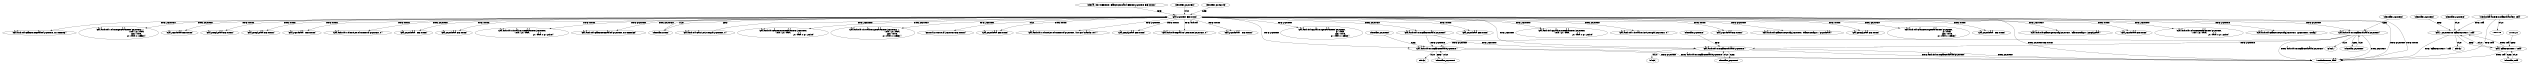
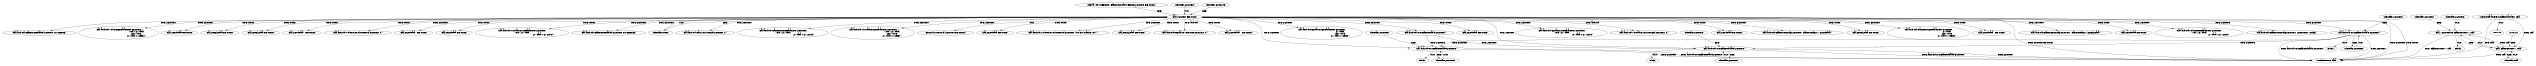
  digraph {
    n1 [label="(Call,android::LvmEffect_disable(pContext))"]
    n2 [label="(Call,android::LvmEffect_disable(pContext))"]
    n3 [label="(Call,android::LvmEffect_enable(pContext))"]
    n4 [label="(Identifier,pContext)"]
    n5 [label="(Block,)"]
    n6 [label="(MethodReturn,data)"]
    n7 [label="(Block,)"]
    n8 [label="(Identifier,pContext)"]
    n9 [label="(Block,)"]
    n10 [label="(Identifier,pContext)"]
    n11 [label="(Call,pContext == NULL)"]
    n12 [label="(Call,android::Equalizer_getParameter(pContext,\n                                                             p->data,\n                                                             &p->vsize,\n                                                             p->data + voffset))"]
    n13 [label="(Call,pCmdData == NULL)"]
    n14 [label="(Call,android::Equalizer_setParameter(pContext,\n (void *)p->data,\n                                                                     p->data + p->psize))"]
    n15 [label="(Call,android::VirtualizerSetStrength(pContext, 0))"]
    n16 [label="(Call,pCmdData == NULL)"]
    n17 [label="(Call,android::LvmEffect_enable(pContext))"]
    n18 [label="(Call,android::Effect_setConfig(pContext, (effect_config_t *) pCmdData))"]
    n19 [label="(Call,android::BassSetStrength(pContext, 0))"]
    n20 [label="(Call,pReplyData == NULL)"]
    n21 [label="(Call,android::BassBoost_getParameter(pContext,\n                                                             p->data,\n                                                             &p->vsize,\n                                                             p->data + voffset))"]
    n22 [label="(Call,pCmdData   == NULL)"]
    n23 [label="(Call,android::Effect_getConfig(pContext, (effect_config_t *)pReplyData))"]
    n24 [label="(Call,pCmdData == NULL)"]
    n25 [label="(Call,android::Volume_setParameter(pContext,\n (void *)p->data,\n                                                                 p->data + p->psize))"]
    n26 [label="(Call,android::Effect_setConfig(pContext, &pContext->config))"]
    n27 [label="(Call,android::Effect_setEnabled(pContext, LVM_TRUE))"]
    n28 [label="(Call,android::Volume_getParameter(pContext,\n                                                          (void *)p->data,\n                                                          &p->vsize,\n                                                          p->data + voffset))"]
    n29 [label="(Call,pCmdData == NULL)"]
    n30 [label="(Call,pReplyData == NULL)"]
    n31 [label="(Call,pReplyData == NULL)"]
    n32 [label="(Call,pCmdData   == NULL)"]
    n33 [label="(Call,android::VolumeSetVolumeLevel(pContext, 0))"]
    n34 [label="(Call,pCmdData   == NULL)"]
    n35 [label="(Call,pCmdData == NULL)"]
    n36 [label="(Call,android::Virtualizer_setParameter(pContext,\n (void *)p->data,\n                                                                       p->data + p->psize))"]
    n37 [label="(Call,android::Effect_setEnabled(pContext, LVM_FALSE))"]
    n38 [label="(Identifier,NULL)"]
    n39 [label="(Call,android::BassBoost_setParameter(pContext,\n (void *)p->data,\n                                                                    p->data + p->psize))"]
    n40 [label="(Call,android::Virtualizer_getParameter(pContext,\n                                                               (void *)p->data,\n                                                               &p->vsize,\n                                                               p->data + voffset))"]
    n41 [label="(ControlStructure,if (pContext == NULL))"]
    n42 [label="(Call,pCmdData == NULL)"]
    n43 [label="(Call,android::VolumeSetVolumeLevel(pContext, (int16_t)(maxdB*100)))"]
    n44 [label="(Call,pReplyData == NULL)"]
    n45 [label="(Call,android::EqualizerSetPreset(pContext, 0))"]
    n46 [label="(Call,pCmdData    == NULL)"]
    n47 [label="(Call,* pContext = (EffectContext *) self)"]
    n48 [label="(Call,(EffectContext *) self)"]
    n49 [label="(Block,)"]
    n50 [label="(Identifier,self)"]
    n51 [label="(MethodParameterIn,effect_handle_t  self)"]
    1000108
    n53 [label="(Literal,\"\tLVM_ERROR : Effect_command ERROR pContext == NULL\")"]
    n54 [label="(Identifier,pContext)"]
    n55 [label="(Identifier,pContext)"]
    n56 [label="(Identifier,pContext)"]
    n57 [label="(Identifier,cmdCode)"]
    n58 [label="(Identifier,pContext)"]
    n59 [label="(Identifier,pContext)"]
    n60 [label="(Identifier,pContext)"]
    1000120
    n1 -> n2 [label="DDG: pContext"]
    n1 -> n3 [label="DDG: pContext"]
    n1 -> n4 [label="CFG: "]
    n1 -> n5 [label="AST: "]
    n1 -> n6 [label="DDG: android::LvmEffect_disable(pContext)"]
    n1 -> n6 [label="DDG: pContext"]
    n2 -> n6 [label="DDG: android::LvmEffect_disable(pContext)"]
    n2 -> n6 [label="DDG: pContext"]
    n2 -> n7 [label="AST: "]
    n2 -> n8 [label="CFG: "]
    n3 -> n6 [label="DDG: pContext"]
    n3 -> n6 [label="DDG: android::LvmEffect_enable(pContext)"]
    n3 -> n9 [label="AST: "]
    n3 -> n10 [label="CFG: "]
    n4 -> n1 [label="AST: "]
    n8 -> n2 [label="AST: "]
    n10 -> n3 [label="AST: "]
    n11 -> n1 [label="DDG: pContext"]
    n11 -> n2 [label="DDG: pContext"]
    n11 -> n3 [label="DDG: pContext"]
    n11 -> n6 [label="DDG: pContext == NULL"]
    n11 -> n6 [label="DDG: pContext"]
    n11 -> n6 [label="DDG: NULL"]
    n11 -> n12 [label="DDG: pContext"]
    n11 -> n13 [label="DDG: NULL"]
    n11 -> n14 [label="DDG: pContext"]
-   n11 -> n15 [label="DDG: pContext"]
+   n11 -> n15 [label="DDG: android"]
    n11 -> n16 [label="DDG: NULL"]
    n11 -> n17 [label="DDG: pContext"]
    n11 -> n18 [label="DDG: pContext"]
-   n19 -> n11 [label="DDG: pContext"]
+   n11 -> n19 [label="DDG: pContext"]
    n11 -> n20 [label="DDG: NULL"]
    n11 -> n21 [label="DDG: pContext"]
    n11 -> n22 [label="DDG: NULL"]
    n11 -> n23 [label="DDG: pContext"]
    n11 -> n24 [label="DDG: NULL"]
    n11 -> n25 [label="DDG: pContext"]
    n11 -> n26 [label="DDG: pContext"]
    n11 -> n27 [label="DDG: pContext"]
    n11 -> n28 [label="DDG: pContext"]
    n11 -> n29 [label="DDG: NULL"]
    n11 -> n30 [label="DDG: NULL"]
    n11 -> n31 [label="DDG: NULL"]
    n11 -> n32 [label="DDG: NULL"]
    n11 -> n33 [label="DDG: pContext"]
    n11 -> n34 [label="DDG: NULL"]
    n11 -> n35 [label="DDG: NULL"]
    n11 -> n36 [label="DDG: pContext"]
    n11 -> n37 [label="DDG: pContext"]
    n11 -> n38 [label="CFG: "]
    n11 -> n39 [label="DDG: pContext"]
    n11 -> n40 [label="DDG: pContext"]
    n11 -> n41 [label="AST: "]
    n11 -> n42 [label="DDG: NULL"]
    n11 -> n43 [label="DDG: pContext"]
    n11 -> n44 [label="DDG: NULL"]
    n11 -> n45 [label="DDG: android"]
    n11 -> n46 [label="DDG: NULL"]
    n17 -> n2 [label="DDG: pContext"]
    n17 -> n3 [label="DDG: pContext"]
    n38 -> n11 [label="AST: "]
    n47 -> n6 [label="DDG: (EffectContext *) self"]
    n47 -> n48 [label="CFG: "]
    n47 -> n49 [label="AST: "]
    n48 -> n6 [label="DDG: self"]
    n48 -> n47 [label="AST: "]
    n48 -> n47 [label="DDG: self"]
    n48 -> n50 [label="CFG: "]
    n50 -> n48 [label="AST: "]
    n51 -> n6 [label="DDG: self"]
-   n51 -> n47 [label="DDG: self"]
+   n51 -> n48 [label="DDG: self"]
    n51 -> 1000108 [label="AST: "]
    n53 -> n11 [label="CFG: "]
    n54 -> n2 [label="CFG: "]
    n55 -> n47 [label="CFG: "]
    n56 -> n11 [label="AST: "]
    n57 -> n11 [label="CFG: "]
    n58 -> n3 [label="CFG: "]
    n59 -> n1 [label="CFG: "]
    n60 -> n47 [label="AST: "]
    1000120 -> n48 [label="CFG: "]
  }
